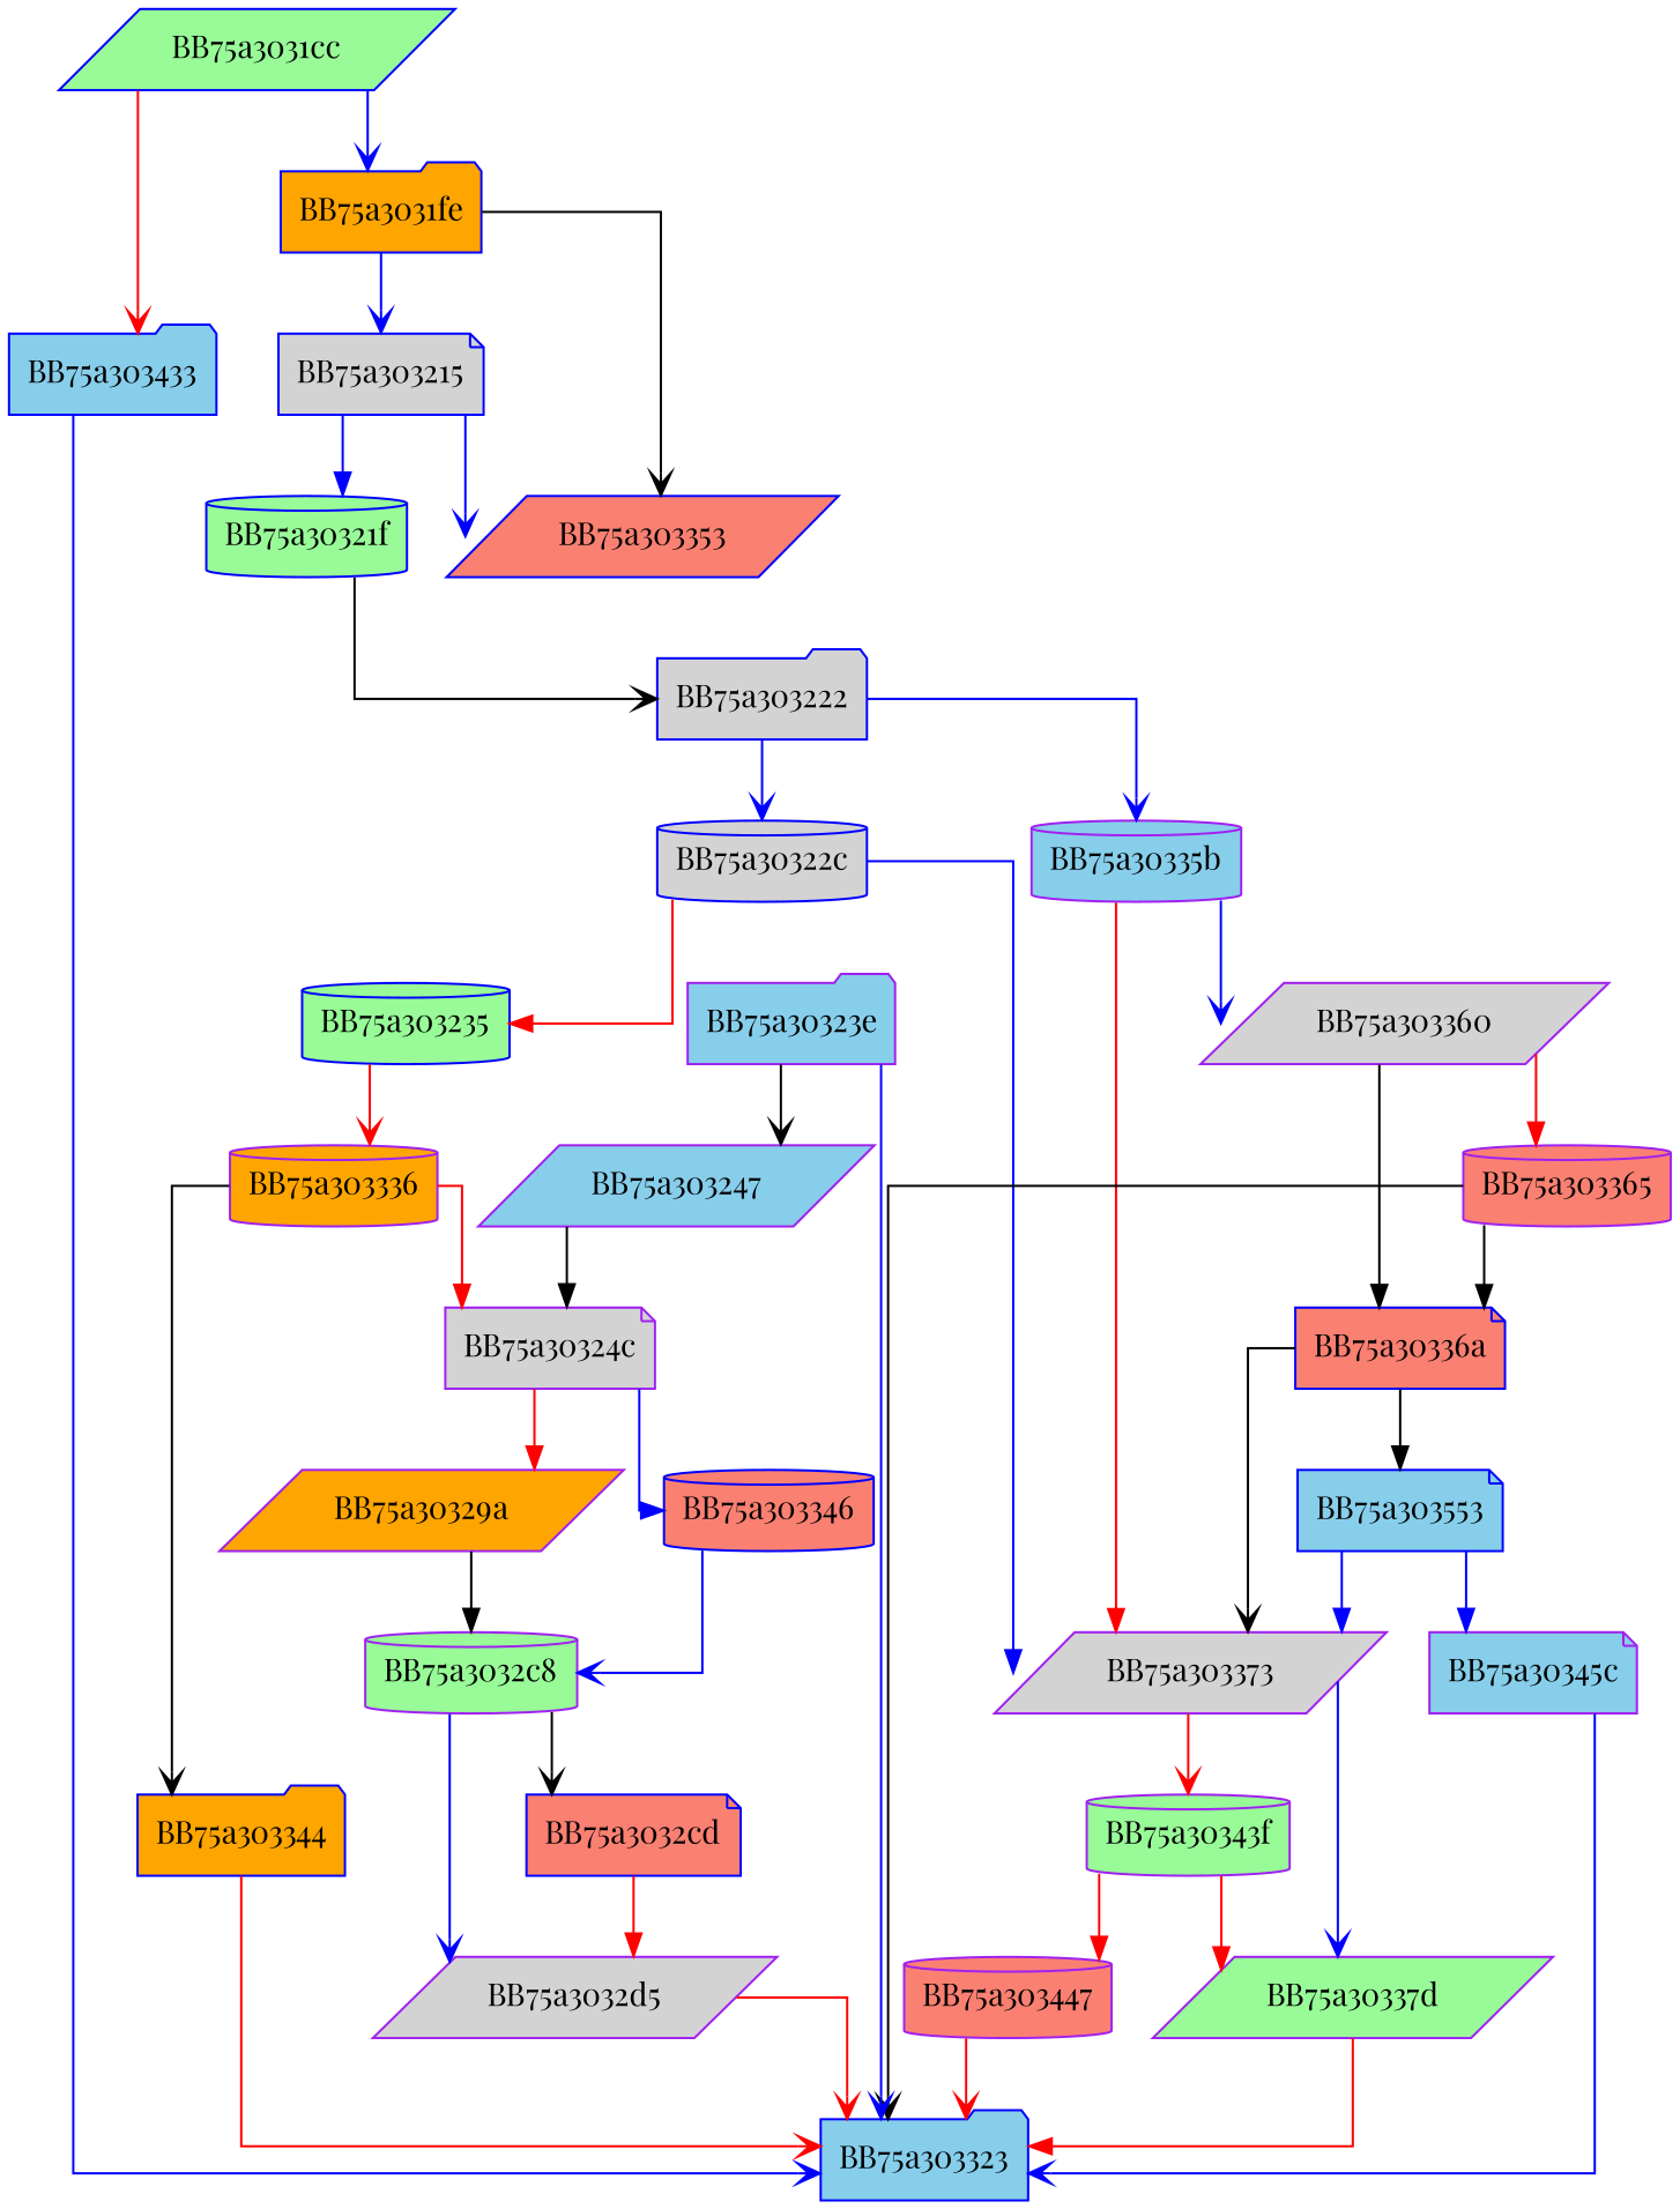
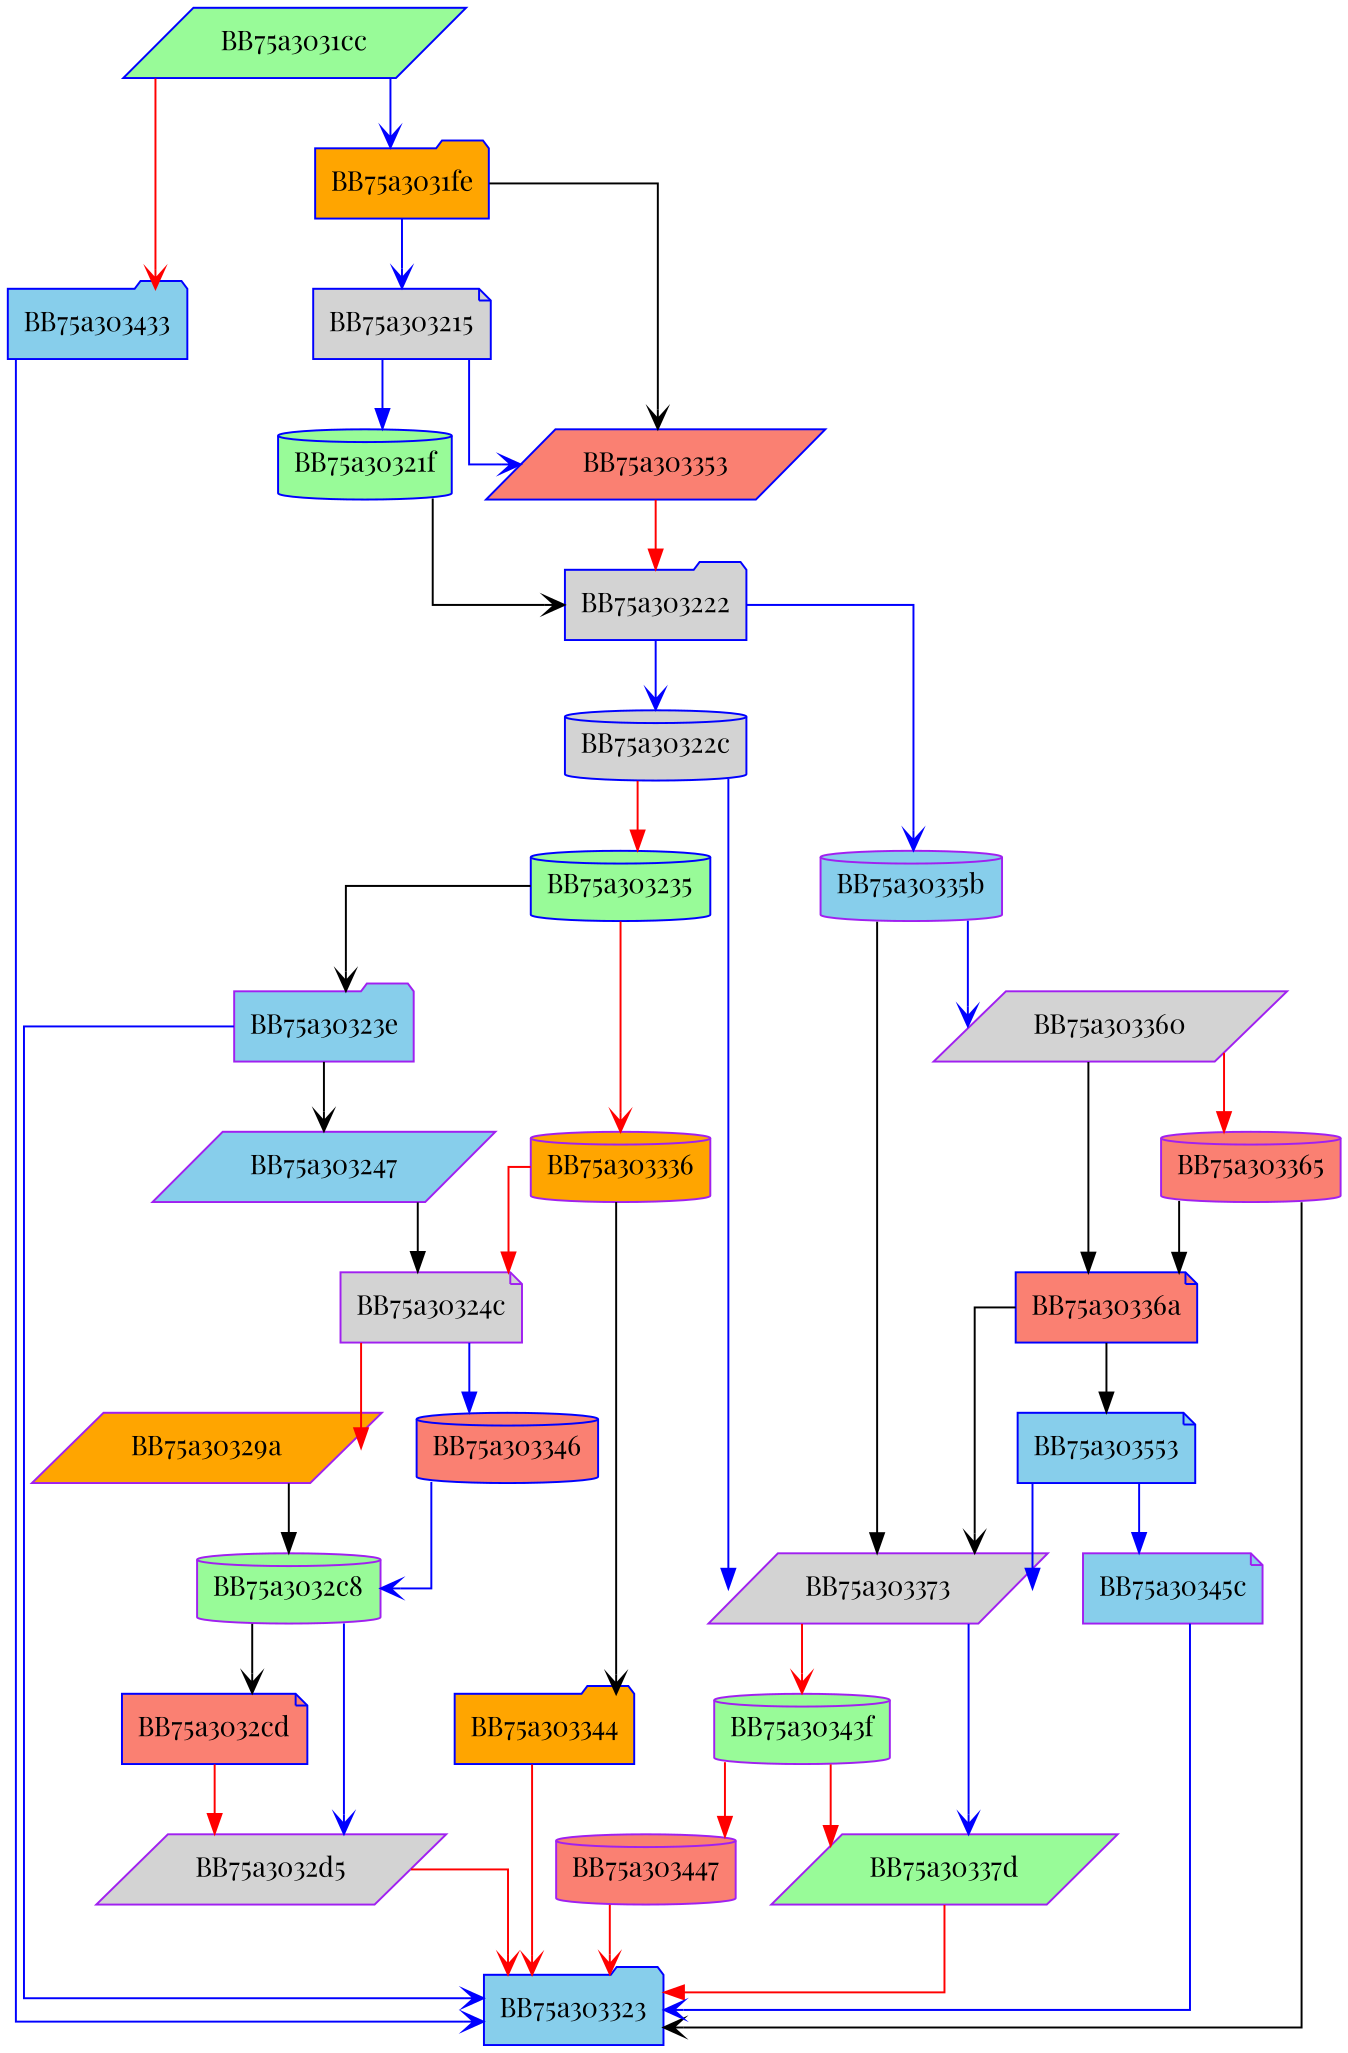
  digraph {
    fontname="Playfair Display"
    splines=ortho
    node [color=blue fillcolor=skyblue fontname="Playfair Display" shape=cylinder style=filled]
    edge [arrowhead=vee color=blue fontname="Playfair Display"]
    BB75a3031cc [fillcolor=palegreen shape=parallelogram]
    BB75a303433 [shape=folder]
    BB75a3031fe [fillcolor=orange shape=folder]
    BB75a303323 [shape=folder]
    BB75a303353 [fillcolor=salmon shape=parallelogram]
    BB75a303215 [fillcolor=lightgrey shape=note]
    BB75a303222 [fillcolor=lightgrey shape=folder]
    BB75a30321f [fillcolor=palegreen]
    BB75a30335b [color=purple]
    BB75a30322c [fillcolor=lightgrey]
    BB75a303373 [color=purple fillcolor=lightgrey shape=parallelogram]
    BB75a303360 [color=purple fillcolor=lightgrey shape=parallelogram]
    BB75a303235 [fillcolor=palegreen]
    BB75a30343f [color=purple fillcolor=palegreen]
    BB75a30337d [color=purple fillcolor=palegreen shape=parallelogram]
    BB75a30336a [fillcolor=salmon shape=note]
    BB75a303365 [color=purple fillcolor=salmon]
    BB75a303336 [color=purple fillcolor=orange]
    BB75a30323e [color=purple shape=folder]
    BB75a303447 [color=purple fillcolor=salmon]
    BB75a30324c [color=purple fillcolor=lightgrey shape=note]
    BB75a303344 [fillcolor=orange shape=folder]
    BB75a303247 [color=purple shape=parallelogram]
    BB75a303346 [fillcolor=salmon]
    BB75a30329a [color=purple fillcolor=orange shape=parallelogram]
    BB75a3032c8 [color=purple fillcolor=palegreen]
    BB75a3032d5 [color=purple fillcolor=lightgrey shape=parallelogram]
    BB75a3032cd [fillcolor=salmon shape=note]
    n29 [label=BB75a303553 shape=note]
    BB75a30345c [color=purple shape=note]
    BB75a3031cc -> BB75a303433 [color=red]
    BB75a3031cc -> BB75a3031fe
    BB75a303433 -> BB75a303323
    BB75a3031fe -> BB75a303353 [color=black]
    BB75a3031fe -> BB75a303215
+   BB75a303353 -> BB75a303222 [arrowhead=normal color=red]
    BB75a303215 -> BB75a303353
    BB75a303215 -> BB75a30321f [arrowhead=normal]
    BB75a303222 -> BB75a30335b
    BB75a303222 -> BB75a30322c
    BB75a30321f -> BB75a303222 [color=black]
-   BB75a30335b -> BB75a303373 [arrowhead=normal color=red]
+   BB75a30335b -> BB75a303373 [arrowhead=normal color=black]
    BB75a30335b -> BB75a303360
    BB75a30322c -> BB75a303373 [arrowhead=normal]
    BB75a30322c -> BB75a303235 [arrowhead=normal color=red]
    BB75a303373 -> BB75a30343f [color=red]
    BB75a303373 -> BB75a30337d
    BB75a303360 -> BB75a30336a [arrowhead=normal color=black]
    BB75a303360 -> BB75a303365 [arrowhead=normal color=red]
    BB75a303235 -> BB75a303336 [color=red]
+   BB75a303235 -> BB75a30323e [color=black]
    BB75a30343f -> BB75a30337d [arrowhead=normal color=red]
    BB75a30343f -> BB75a303447 [arrowhead=normal color=red]
    BB75a30337d -> BB75a303323 [arrowhead=normal color=red]
    BB75a30336a -> BB75a303373 [color=black]
    BB75a30336a -> n29 [arrowhead=normal color=black]
    BB75a303365 -> BB75a303323 [color=black]
    BB75a303365 -> BB75a30336a [arrowhead=normal color=black]
    BB75a303336 -> BB75a30324c [arrowhead=normal color=red]
    BB75a303336 -> BB75a303344 [color=black]
    BB75a30323e -> BB75a303323
    BB75a30323e -> BB75a303247 [color=black]
    BB75a303447 -> BB75a303323 [color=red]
    BB75a30324c -> BB75a303346 [arrowhead=normal]
    BB75a30324c -> BB75a30329a [arrowhead=normal color=red]
    BB75a303344 -> BB75a303323 [color=red]
    BB75a303247 -> BB75a30324c [arrowhead=normal color=black]
    BB75a303346 -> BB75a3032c8
    BB75a30329a -> BB75a3032c8 [arrowhead=normal color=black]
    BB75a3032c8 -> BB75a3032d5
    BB75a3032c8 -> BB75a3032cd [color=black]
    BB75a3032d5 -> BB75a303323 [color=red]
    BB75a3032cd -> BB75a3032d5 [arrowhead=normal color=red]
    n29 -> BB75a303373 [arrowhead=normal]
    n29 -> BB75a30345c [arrowhead=normal]
    BB75a30345c -> BB75a303323
  }
